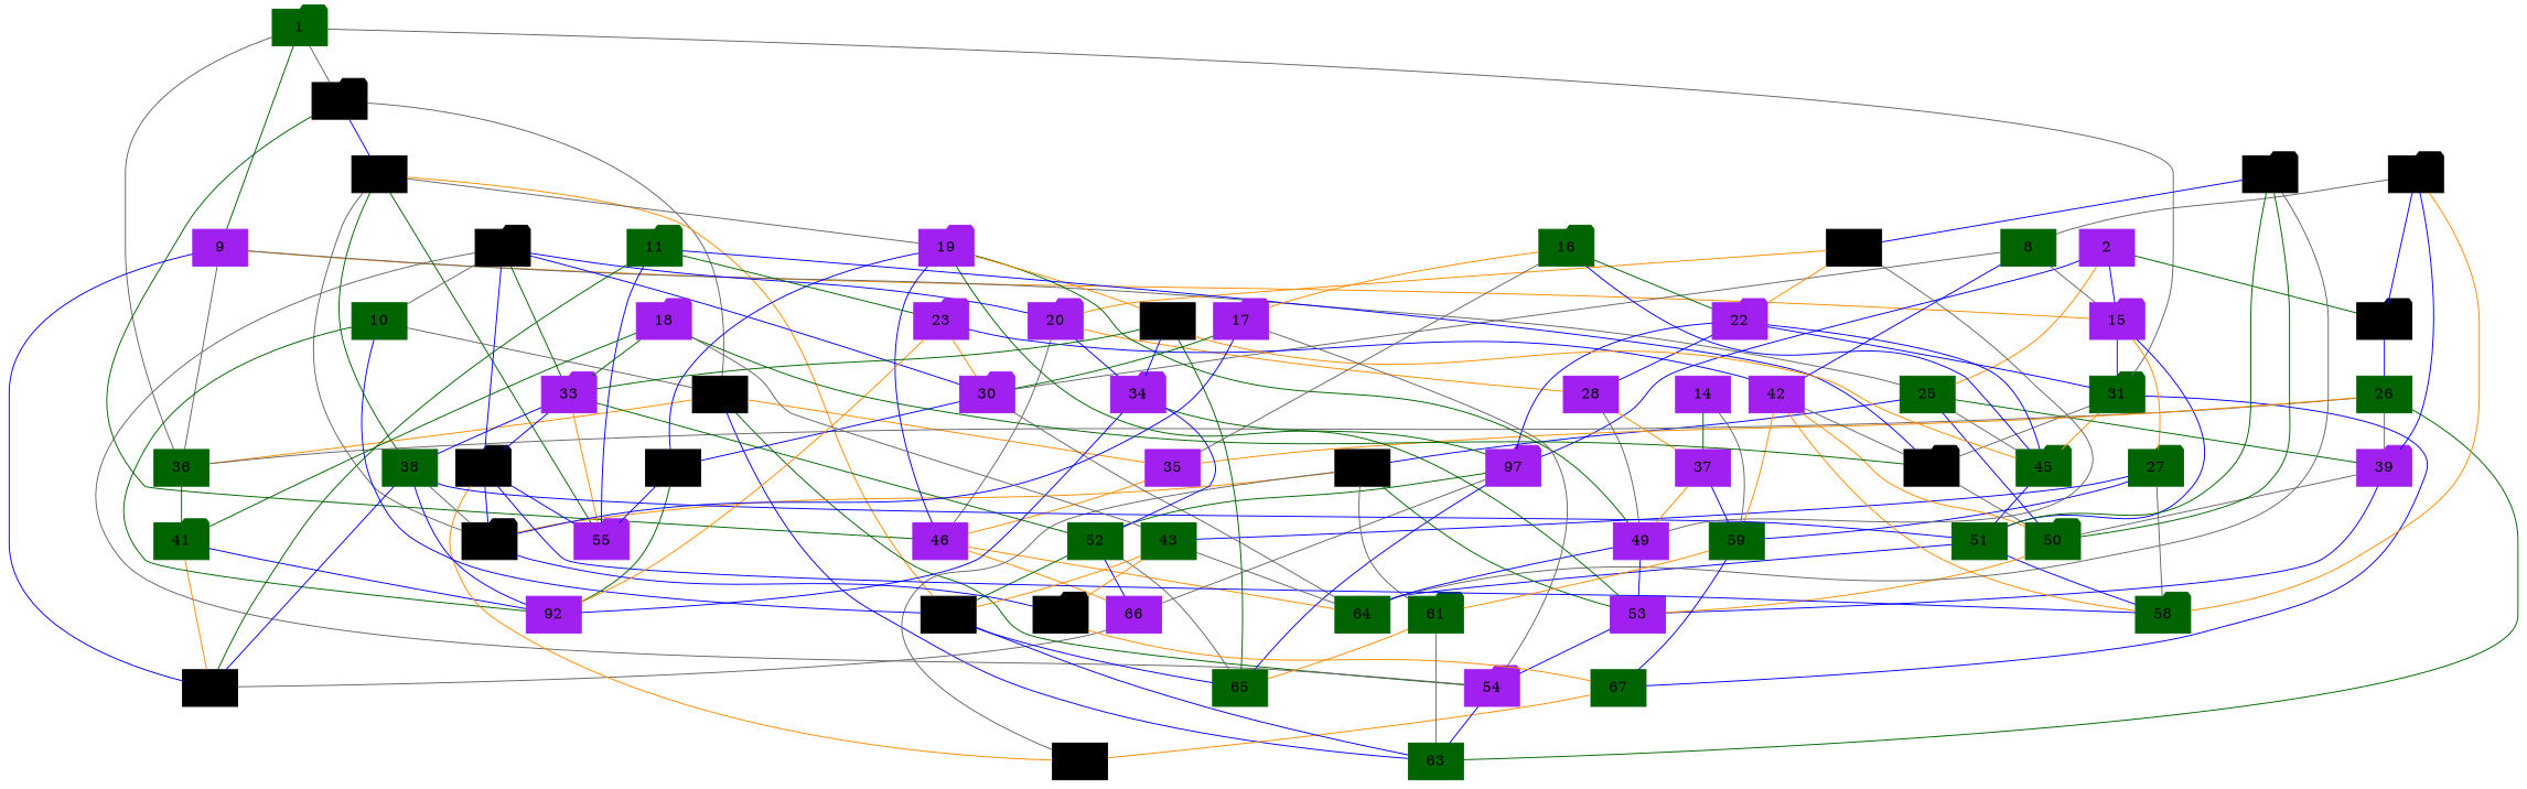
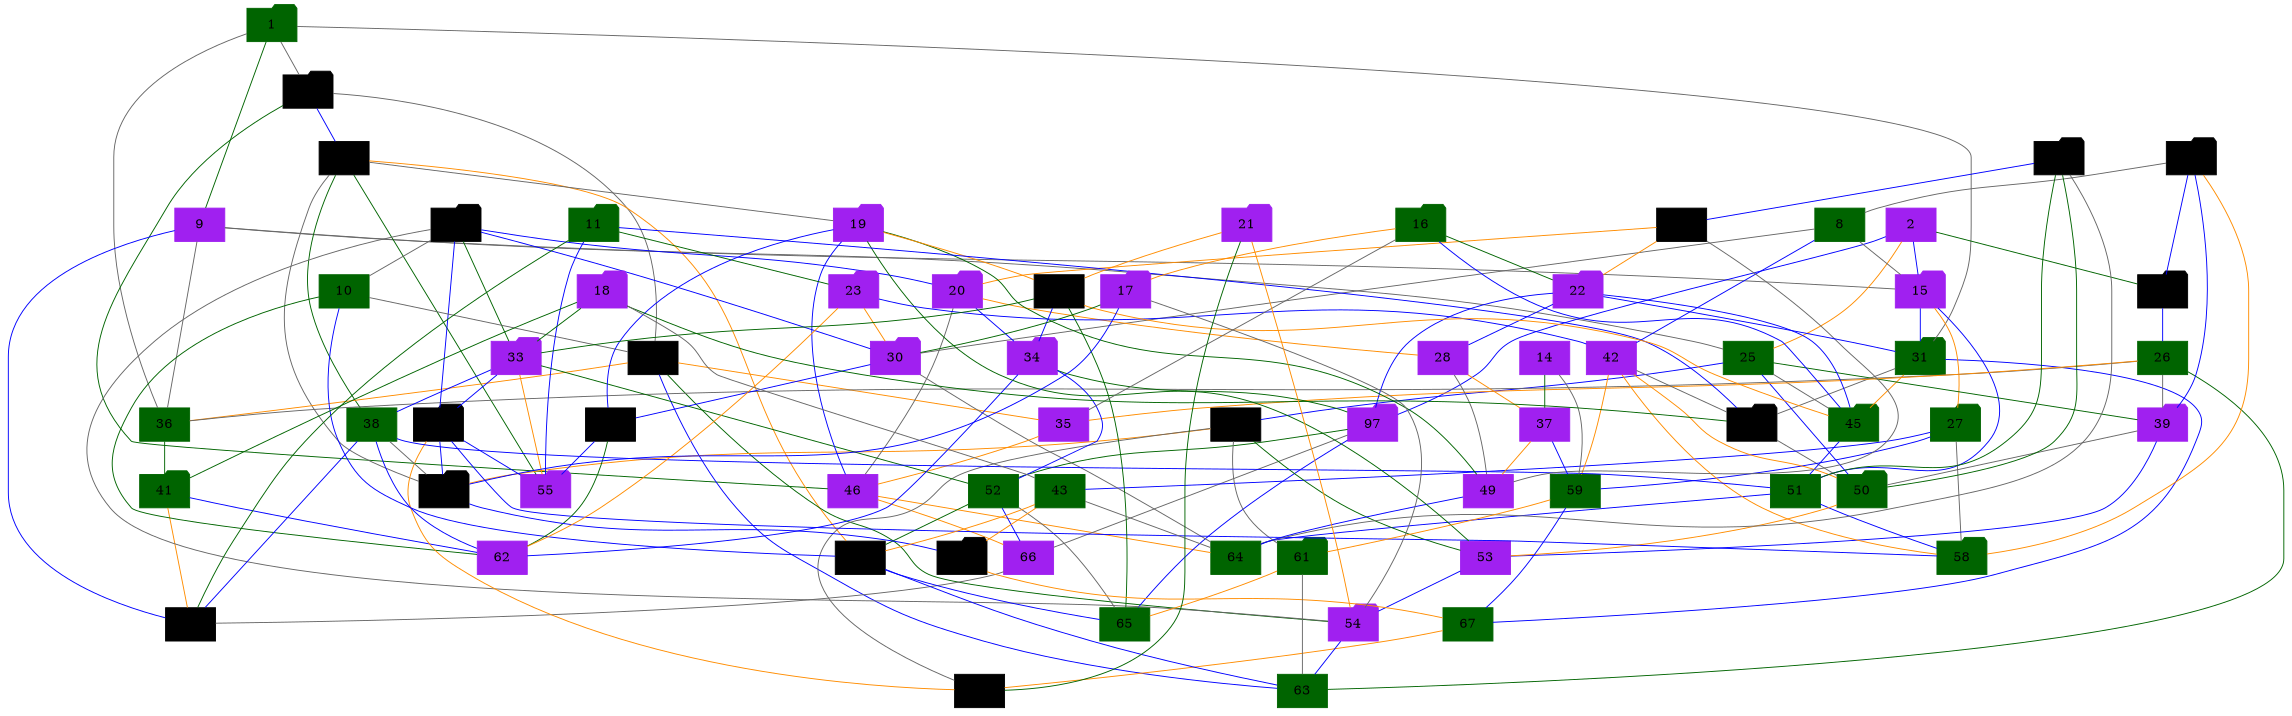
  graph {
    node [color=purple shape=box style=filled]
    edge [color=blue weight=1.0]
    1 [color=darkgreen shape=folder]
    7 [color=black shape=folder]
    9
    31 [color=darkgreen shape=folder]
    36 [color=darkgreen]
    12 [color=black]
    29 [color=black]
    46
    15 [shape=folder]
    25 [color=darkgreen]
    69 [color=black]
    44 [color=black shape=folder]
    45 [color=darkgreen shape=folder]
    67 [color=darkgreen]
    41 [color=darkgreen shape=folder]
    4 [color=black shape=folder]
    2
    n18 [label=97 shape=folder]
    26 [color=darkgreen]
    51 [color=darkgreen]
    27 [color=darkgreen shape=folder]
    39 [shape=folder]
    50 [color=darkgreen shape=folder]
    32 [color=black]
    65 [color=darkgreen]
    52 [color=darkgreen]
    66
    3 [color=black shape=folder]
    8 [color=darkgreen]
    58 [color=darkgreen shape=folder]
    30 [shape=folder]
    42
    53
    35
    63 [color=darkgreen]
    5 [color=black shape=folder]
    10 [color=darkgreen]
    20 [shape=folder]
    33 [shape=folder]
    40 [color=black shape=folder]
    54 [shape=folder]
    56 [color=black]
-   62 [label=92]
+   62
    28
    34 [shape=folder]
    64 [color=darkgreen]
    48 [color=black]
    55 [shape=folder]
    38 [color=darkgreen]
    57 [color=black shape=folder]
    68 [color=black]
    6 [color=black shape=folder]
    13 [color=black]
    22 [shape=folder]
    49
    19 [shape=folder]
    59 [color=darkgreen]
    11 [color=darkgreen shape=folder]
    23 [shape=folder]
    24 [color=black]
    60 [color=black shape=folder]
    14
    37
    61 [color=darkgreen shape=folder]
    43 [color=darkgreen]
    16 [color=darkgreen shape=folder]
    17 [shape=folder]
    18 [shape=folder]
+   21 [shape=folder]
    1 -- 7 [color=gray40]
    1 -- 9 [color=darkgreen]
    1 -- 31 [color=gray40]
    1 -- 36 [color=gray40]
    7 -- 12
    7 -- 29 [color=gray40]
    7 -- 46 [color=darkgreen]
    9 -- 36 [color=gray40]
-   9 -- 15 [color=darkorange]
+   9 -- 15 [color=gray40]
    9 -- 25 [color=gray40]
    9 -- 69 [weight=2.0]
    31 -- 44 [color=gray40]
    31 -- 45 [color=darkorange]
    31 -- 67
    36 -- 41 [color=darkgreen]
    12 -- 56 [color=darkorange]
    12 -- 55 [color=darkgreen]
    12 -- 38 [color=darkgreen]
    12 -- 57 [color=gray40]
    12 -- 19 [color=gray40]
    29 -- 36 [color=darkorange]
    29 -- 35 [color=darkorange]
    29 -- 63
    29 -- 54 [color=darkgreen]
    46 -- 66 [color=darkorange]
    46 -- 64 [color=darkorange]
    15 -- 31
    15 -- 51
    15 -- 27 [color=darkorange]
    25 -- 45 [color=gray40]
    25 -- 39 [color=darkgreen]
    25 -- 50
    25 -- 32
    44 -- 50 [color=gray40]
    45 -- 51
    67 -- 68 [color=darkorange]
    41 -- 69 [color=darkorange]
    41 -- 62
    4 -- 26
    2 -- 15
    2 -- 25 [color=darkorange]
    2 -- 4 [color=darkgreen]
    2 -- n18
    n18 -- 65
    n18 -- 52 [color=darkgreen]
    n18 -- 66 [color=gray40]
    26 -- 36 [color=gray40 weight=2.0]
    26 -- 39 [color=gray40]
    26 -- 35 [color=darkorange]
    26 -- 63 [color=darkgreen]
    51 -- 58
    51 -- 64
    27 -- 58 [color=gray40]
    27 -- 59
    27 -- 43
    39 -- 50 [color=gray40]
    39 -- 53
    50 -- 53 [color=darkorange]
    32 -- 53 [color=darkgreen]
    32 -- 57 [color=darkorange]
    32 -- 68 [color=gray40 weight=2.0]
    32 -- 61 [color=gray40]
    52 -- 65 [color=gray40]
    52 -- 66
    52 -- 56 [color=darkgreen]
    66 -- 69 [color=gray40]
    3 -- 4 [weight=2.0]
    3 -- 39
    3 -- 8 [color=gray40]
    3 -- 58 [color=darkorange weight=2.0]
    8 -- 15 [color=gray40]
    8 -- 30 [color=gray40]
    8 -- 42
    30 -- 64 [color=gray40]
    30 -- 48
    42 -- 44 [color=gray40 weight=2.0]
    42 -- 50 [color=darkorange]
    42 -- 58 [color=darkorange]
    42 -- 59 [color=darkorange]
    53 -- 54
    35 -- 46 [color=darkorange]
    5 -- 30
    5 -- 10 [color=gray40]
    5 -- 20
    5 -- 33 [color=darkgreen]
    5 -- 40
    5 -- 54 [color=gray40]
    10 -- 29 [color=gray40]
    10 -- 56
    10 -- 62 [color=darkgreen]
    20 -- 46 [color=gray40]
    20 -- 28 [color=darkorange]
    20 -- 34 [weight=2.0]
    33 -- 52 [color=darkgreen]
    33 -- 40
    33 -- 55 [color=darkorange weight=2.0]
    33 -- 38
    40 -- 58
    40 -- 55
    40 -- 57
    40 -- 68 [color=darkorange]
    54 -- 63
    56 -- 65
    56 -- 63
    28 -- 49 [color=gray40]
    28 -- 37 [color=darkorange]
    34 -- n18 [color=darkgreen]
    34 -- 52
    34 -- 62
    48 -- 62 [color=darkgreen]
    48 -- 55
    38 -- 69
    38 -- 51
    38 -- 62
    38 -- 57 [color=gray40]
    57 -- 60
    6 -- 51 [color=darkgreen]
    6 -- 50 [color=darkgreen]
    6 -- 64 [color=gray40]
    6 -- 13
    13 -- 20 [color=darkorange]
    13 -- 22 [color=darkorange]
    13 -- 49 [color=gray40]
    22 -- 31
    22 -- 45
    22 -- n18
    22 -- 28
-   49 -- 53
    49 -- 64
    19 -- 46
    19 -- 53 [color=darkgreen]
    19 -- 48
    19 -- 49 [color=darkgreen]
    19 -- 24 [color=darkorange]
    59 -- 67
    59 -- 61 [color=darkorange]
    11 -- 69 [color=darkgreen]
    11 -- 44
    11 -- 55
    11 -- 23 [color=darkgreen]
    23 -- 30 [color=darkorange]
    23 -- 42
    23 -- 62 [color=darkorange]
    24 -- 45 [color=darkorange]
    24 -- 65 [color=darkgreen]
    24 -- 33 [color=darkgreen]
    24 -- 34
    60 -- 67 [color=darkorange]
    14 -- 59 [color=gray40]
    14 -- 37 [color=darkgreen]
    37 -- 49 [color=darkorange]
    37 -- 59
    61 -- 65 [color=darkorange weight=2.0]
    61 -- 63 [color=gray40 weight=2.0]
    43 -- 56 [color=darkorange]
    43 -- 64 [color=gray40]
    43 -- 60 [color=darkorange weight=2.0]
    16 -- 45
    16 -- 35 [color=gray40]
    16 -- 22 [color=darkgreen]
    16 -- 17 [color=darkorange]
    17 -- 30 [color=darkgreen]
    17 -- 54 [color=gray40]
    17 -- 57
    18 -- 44 [color=darkgreen]
    18 -- 41 [color=darkgreen]
    18 -- 33 [color=darkgreen]
    18 -- 43 [color=gray40]
+   21 -- 54 [color=darkorange]
+   21 -- 68 [color=darkgreen weight=2.0]
+   21 -- 24 [color=darkorange]
  }
